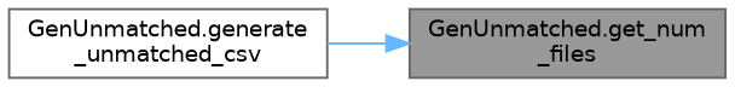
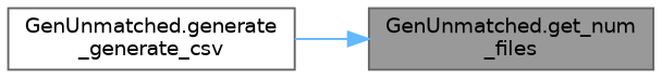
  digraph {
    rankdir=RL
    node [fontname=Helvetica fontsize=10 shape=box style=filled]
    n1 [color=gray40 fillcolor=grey60 fontcolor=black height=0.2 label="GenUnmatched.get_num\l_files" width=0.4]
-   n2 [color=grey40 fillcolor=white height=0.2 label="GenUnmatched.generate\l_unmatched_csv" width=0.4]
+   n2 [color=grey40 fillcolor=white height=0.2 label="GenUnmatched.generate\l_generate_csv" width=0.4]
    n1 -> n2 [color=steelblue1 dir=back fontname=Helvetica fontsize=10 labelfontname=Helvetica labelfontsize=10 style=solid]
  }
